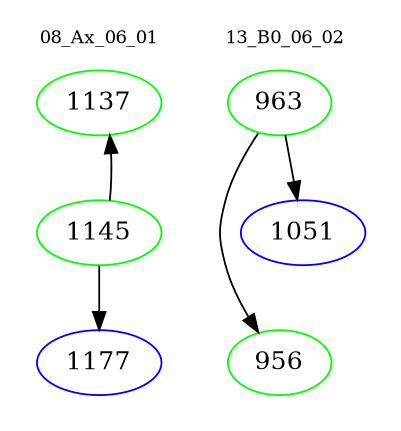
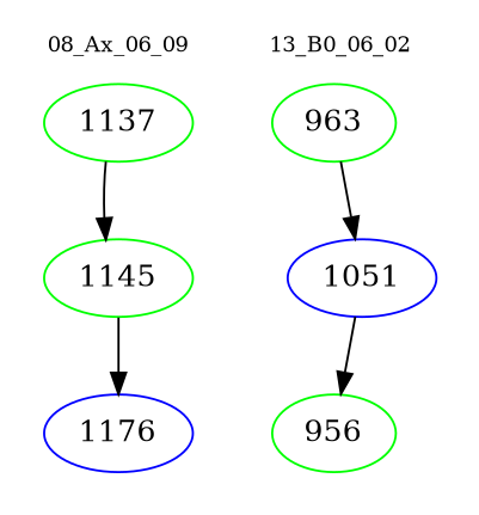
  digraph {
    node [color=green]
    edge [color=black]
    n1 [label=1137]
-   n2 [color=blue label=1177]
+   n2 [color=blue label=1176]
    n3 [label=1145]
    n4 [label=963]
    n5 [label=956]
    n6 [color=blue label=1051]
    subgraph cluster_1 {
      color=white
      fontsize=10
-     label="08_Ax_06_01"
+     label="08_Ax_06_09"
      n1
      n2
      n3
    }
    subgraph cluster_2 {
      color=white
      fontsize=10
      label="13_B0_06_02"
      n4
      n5
      n6
    }
-   n3 -> n1
+   n1 -> n3
    n3 -> n2
-   n4 -> n5
+   n6 -> n5
    n4 -> n6
  }
